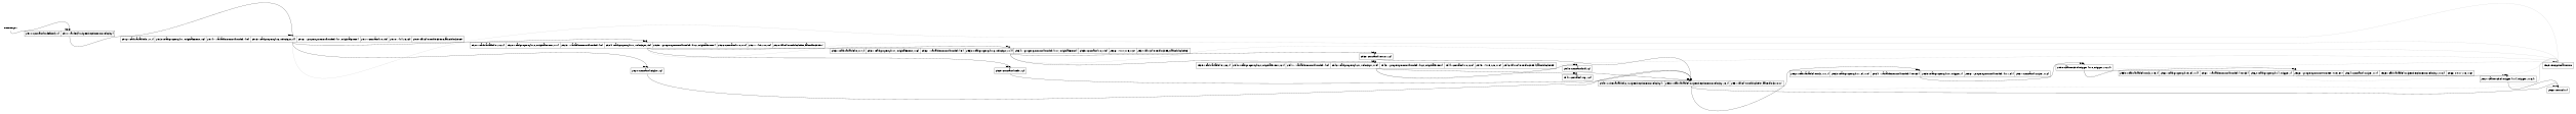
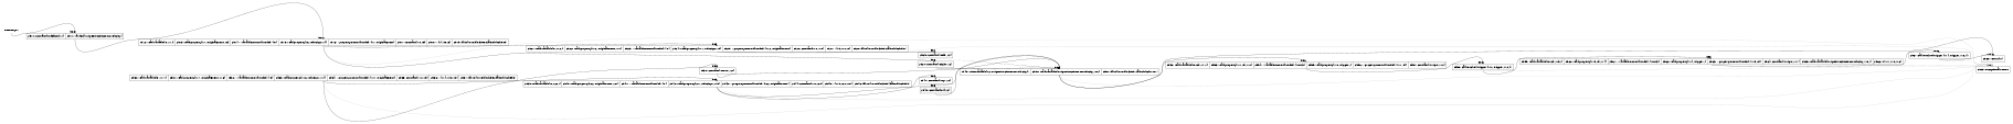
  digraph {
    rankdir=LR
    node [shape=record]
    edge [headport=n tailport=s]
    n1 [label=BB_entry87 shape=none]
    n2 [label="{2910: constant[undefined,v1]|2911: vardecl['swipeDirectionFromVelocity']}"]
    n3 [label="{2912: read-variable['e',v7,-]|2913: read-property[v7,'originalEvent',v6]|2914: \<variable-non-null-undef\>['e']|2915: read-property[v6,'velocityX',v4]|2916: \<property-non-null-undef\>[v7,'originalEvent']|2917: constant[1.0,v5]|2918: \>[v4,v5,v3]|2919: if[v3](true-block:988,false-block:989)}"]
    n4 [label="{2920: constant[\"Right\",v2]}"]
    n5 [label="{2921: read-variable['e',v12,-]|2922: read-property[v12,'originalEvent',v11]|2923: \<variable-non-null-undef\>['e']|2924: read-property[v11,'velocityX',v9]|2925: \<property-non-null-undef\>[v12,'originalEvent']|2926: constant[-1.0,v10]|2927: \<[v9,v10,v8]|2928: if[v8](true-block:990,false-block:991)}"]
    n6 [label="{2969: exceptional-return}"]
    n7 [label="{2949: write-variable[v2,'swipeDirectionFromVelocity']*|2950: read-variable['swipeDirectionFromVelocity',v8,-]|2951: if[v8](true-block:997,false-block:1001)}"]
    n8 [label="{2929: constant[\"Left\",v2]}"]
    n9 [label="{2930: read-variable['e',v17,-]|2931: read-property[v17,'originalEvent',v16]|2932: \<variable-non-null-undef\>['e']|2933: read-property[v16,'velocityY',v14]|2934: \<property-non-null-undef\>[v17,'originalEvent']|2935: constant[1.0,v15]|2936: \>[v14,v15,v13]|2937: if[v13](true-block:992,false-block:993)}"]
    n10 [label="{2952: read-variable['touch',v11,-]|2953: read-property[v11,'el',v10]|2954: \<variable-non-null-undef\>['touch']|2955: read-property[v10,'trigger',-]|2956: \<property-non-null-undef\>[v11,'el']|2957: constant[\"swipe\",v12]}"]
    n11 [label="{2968: return[v1]}"]
    n12 [label="{2938: constant[\"Down\",v2]}"]
    n13 [label="{2939: read-variable['e',v22,-]|2940: read-property[v22,'originalEvent',v21]|2941: \<variable-non-null-undef\>['e']|2942: read-property[v21,'velocityY',v19]|2943: \<property-non-null-undef\>[v22,'originalEvent']|2944: constant[-1.0,v20]|2945: \<[v19,v20,v18]|2946: if[v18](true-block:994,false-block:995)}"]
    n14 [label="{2958: call-touch.el.trigger [v10,'trigger',v12,-]*}"]
    n15 [label="{2947: constant[\"Up\",v2]}"]
    n16 [label="{2948: constant[null,v2]}"]
    n17 [label="{2959: read-variable['touch',v15,-]|2960: read-property[v15,'el',v14]|2961: \<variable-non-null-undef\>['touch']|2962: read-property[v14,'trigger',-]|2963: \<property-non-null-undef\>[v15,'el']|2964: constant[\"swipe\",v17]|2965: read-variable['swipeDirectionFromVelocity',v18,-]|2966: +[v17,v18,v16]}"]
    n18 [label="{2967: call-touch.el.trigger [v14,'trigger',v16,-]*}"]
    n1 -> n2 [headlabel="    986"]
    n2 -> n3 [headlabel="      987"]
    n3 -> n4 [headlabel="      988"]
    n3 -> n5 [headlabel="      989"]
    n3 -> n6 [color=gray headlabel="      1002"]
    n4 -> n7 [headlabel="      996"]
    n5 -> n6 [color=gray]
    n5 -> n8 [headlabel="      990"]
-   n5 -> n9 [headlabel="      991"]
    n7 -> n6 [color=gray]
    n7 -> n10 [headlabel="      997"]
    n7 -> n11 [headlabel="      1001"]
    n8 -> n7
    n9 -> n6 [color=gray]
    n9 -> n12 [headlabel="      992"]
    n9 -> n13 [headlabel="      993"]
    n10 -> n14 [headlabel="      998"]
    n12 -> n7
    n13 -> n6 [color=gray]
    n13 -> n15 [headlabel="      994"]
    n13 -> n16 [headlabel="      995"]
    n14 -> n6 [color=gray]
    n14 -> n17 [headlabel="      999"]
    n15 -> n7
    n16 -> n7
    n17 -> n6 [color=gray]
    n17 -> n18 [headlabel="      1000"]
    n18 -> n6 [color=gray]
    n18 -> n11
  }
